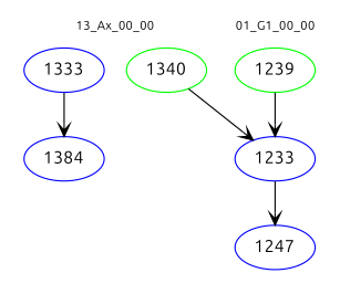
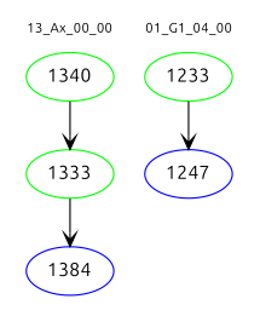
  digraph {
    fontname=Ubuntu
    node [color=blue fontname=Ubuntu]
    edge [arrowhead=vee color=black fontname=Ubuntu]
    n1 [color=green label=1340]
-   n2 [label=1333]
+   n2 [color=green label=1333]
    n3 [label=1384]
-   n4 [color=green label=1239]
-   n5 [label=1233]
+   n5 [color=green label=1233]
    n6 [label=1247]
    subgraph cluster_1 {
      color=white
      fontsize=10
      label="13_Ax_00_00"
      n1
      n2
      n3
    }
    subgraph cluster_2 {
      color=white
      fontsize=10
-     label="01_G1_00_00"
-     n4
+     label="01_G1_04_00"
      n5
      n6
    }
-   n1 -> n5
+   n1 -> n2
    n2 -> n3
-   n4 -> n5
    n5 -> n6
  }
